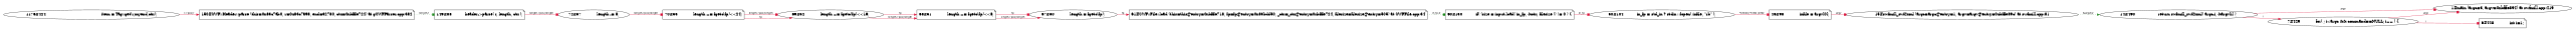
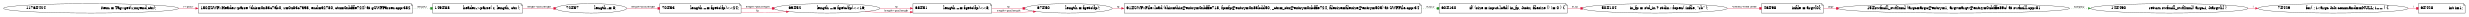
  digraph {
    rankdir=LR
    node [shape=ellipse]
    edge [color=crimson fontname=Verdana fontsize=10 style=solid arrowhead=box]
-   "1#main (argc=3, argv=0xbfffe894) at swfmill.cpp:419"
    "61#SWF::File::load (this=this@entry=0xbfffe718, fp=fp@entry=0x83bdd50, _ctx=_ctx@entry=0xbfffe724, filesize=filesize@entry=505) at SWFFile.cpp:34" [shape=note]
    "67#50		length = fgetc(fp);"
    "68#51		length += fgetc(fp)<<8;" [shape=note]
    "69#52		length += fgetc(fp)<<16;"
    "70#53		length += fgetc(fp)<<24;" [shape=note]
    "7#429		for( ; i<argc && command==NULL; i++ ) \{"
    "6#428		int i=1;" [shape=note]
    "72#57		length -= 8;"
    "15#swfmill_swf2xml (argc=argc@entry=1, argv=argv@entry=0xbfffe89c) at swfmill.cpp:81"
    "46#98		infile = argv[0];" [shape=note]
    "14#490			return swfmill_swf2xml( argc-i, &argv[i] );"
    "50#104		in_fp = std_in ? stdin : fopen( infile, \"rb\" );"
    "149#88		header->parse( r, length, ctx );" [shape=note]
    "150#SWF::Header::parse (this=0x83c7ab0, r=0x83c7a98, end=32780, ctx=0xbfffe724) at gSWFParser.cpp:382" [shape=note]
    "1176#424						item = Tag::get(r,myend,ctx);"
    "60#130		if( (size = input.load( in_fp, &ctx, filesize )) != 0 ) \{" [shape=note]
    "61#SWF::File::load (this=this@entry=0xbfffe718, fp=fp@entry=0x83bdd50, _ctx=_ctx@entry=0xbfffe724, filesize=filesize@entry=505) at SWFFile.cpp:34" -> "60#130		if( (size = input.load( in_fp, &ctx, filesize )) != 0 ) \{" [color=forestgreen label="in_fp,0" style=dotted]
    "67#50		length = fgetc(fp);" -> "61#SWF::File::load (this=this@entry=0xbfffe718, fp=fp@entry=0x83bdd50, _ctx=_ctx@entry=0xbfffe724, filesize=filesize@entry=505) at SWFFile.cpp:34" [label=fp arrowhead=normal]
    "68#51		length += fgetc(fp)<<8;" -> "67#50		length = fgetc(fp);" [label=fp]
    "68#51		length += fgetc(fp)<<8;" -> "67#50		length = fgetc(fp);" [label="length->pos|length" arrowhead=normal]
    "69#52		length += fgetc(fp)<<16;" -> "68#51		length += fgetc(fp)<<8;" [label=fp arrowhead=normal]
    "69#52		length += fgetc(fp)<<16;" -> "68#51		length += fgetc(fp)<<8;" [label="length->pos|length" arrowhead=normal]
    "70#53		length += fgetc(fp)<<24;" -> "69#52		length += fgetc(fp)<<16;" [label="length->pos|length"]
    "70#53		length += fgetc(fp)<<24;" -> "69#52		length += fgetc(fp)<<16;" [label=fp arrowhead=normal]
-   "7#429		for( ; i<argc && command==NULL; i++ ) \{" -> "1#main (argc=3, argv=0xbfffe894) at swfmill.cpp:419" [label=argc]
    "7#429		for( ; i<argc && command==NULL; i++ ) \{" -> "6#428		int i=1;" [label=i]
    "72#57		length -= 8;" -> "70#53		length += fgetc(fp)<<24;" [label="length->pos|length"]
    "15#swfmill_swf2xml (argc=argc@entry=1, argv=argv@entry=0xbfffe89c) at swfmill.cpp:81" -> "14#490			return swfmill_swf2xml( argc-i, &argv[i] );" [color=forestgreen label="&argv[i],1" style=dotted arrowhead=normal]
    "46#98		infile = argv[0];" -> "15#swfmill_swf2xml (argc=argc@entry=1, argv=argv@entry=0xbfffe89c) at swfmill.cpp:81" [label=argv]
-   "14#490			return swfmill_swf2xml( argc-i, &argv[i] );" -> "1#main (argc=3, argv=0xbfffe894) at swfmill.cpp:419" [label=argv]
    "14#490			return swfmill_swf2xml( argc-i, &argv[i] );" -> "7#429		for( ; i<argc && command==NULL; i++ ) \{" [label=i arrowhead=normal]
    "50#104		in_fp = std_in ? stdin : fopen( infile, \"rb\" );" -> "46#98		infile = argv[0];" [label="*(infile)|*infile|infile"]
    "149#88		header->parse( r, length, ctx );" -> "72#57		length -= 8;" [label="length->pos|length"]
    "150#SWF::Header::parse (this=0x83c7ab0, r=0x83c7a98, end=32780, ctx=0xbfffe724) at gSWFParser.cpp:382" -> "149#88		header->parse( r, length, ctx );" [color=forestgreen label="length,1" style=dotted]
    "1176#424						item = Tag::get(r,myend,ctx);" -> "150#SWF::Header::parse (this=0x83c7ab0, r=0x83c7a98, end=32780, ctx=0xbfffe724) at gSWFParser.cpp:382" [label="r->pos|r" arrowhead=normal]
    "60#130		if( (size = input.load( in_fp, &ctx, filesize )) != 0 ) \{" -> "50#104		in_fp = std_in ? stdin : fopen( infile, \"rb\" );" [label=in_fp]
  }
